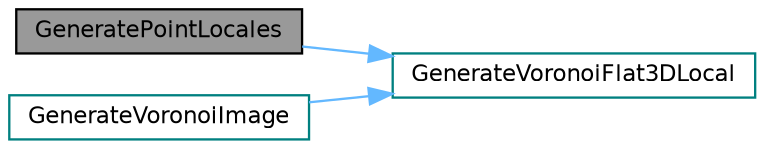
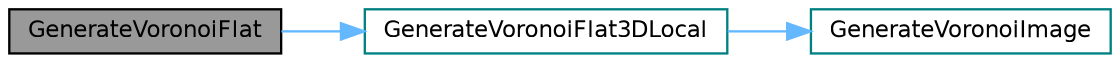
  digraph {
    rankdir=RL
    node [color=teal fillcolor=white fontname=Helvetica fontsize=10 shape=box style=filled]
    edge [color=steelblue1 dir=back fontname=Helvetica fontsize=10 labelfontname=Helvetica labelfontsize=10 style=solid]
-   n1 [color=black fillcolor=grey60 fontcolor=black height=0.2 label=GeneratePointLocales width=0.4]
+   n1 [color=black fillcolor=grey60 fontcolor=black height=0.2 label=GenerateVoronoiFlat width=0.4]
    n2 [height=0.2 label=GenerateVoronoiFlat3DLocal width=0.4]
    n3 [height=0.2 label=GenerateVoronoiImage width=0.4]
    n2 -> n1
-   n2 -> n3
+   n3 -> n2
  }
